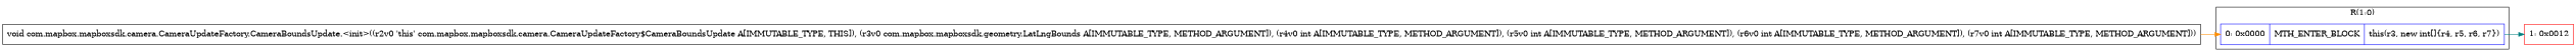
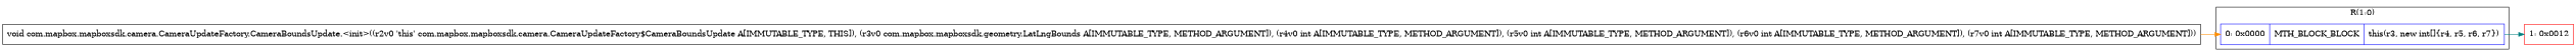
  digraph {
    rankdir=LR
    node [shape=record]
-   n1 [color=blue label="{0\:\ 0x0000|MTH_ENTER_BLOCK\l|this(r3, new int[]\{r4, r5, r6, r7\})\l}"]
+   n1 [color=blue label="{0\:\ 0x0000|MTH_BLOCK_BLOCK\l|this(r3, new int[]\{r4, r5, r6, r7\})\l}"]
    n2 [color=red label="{1\:\ 0x0012}"]
    n3 [label="{void com.mapbox.mapboxsdk.camera.CameraUpdateFactory.CameraBoundsUpdate.\<init\>((r2v0 'this' com.mapbox.mapboxsdk.camera.CameraUpdateFactory$CameraBoundsUpdate A[IMMUTABLE_TYPE, THIS]), (r3v0 com.mapbox.mapboxsdk.geometry.LatLngBounds A[IMMUTABLE_TYPE, METHOD_ARGUMENT]), (r4v0 int A[IMMUTABLE_TYPE, METHOD_ARGUMENT]), (r5v0 int A[IMMUTABLE_TYPE, METHOD_ARGUMENT]), (r6v0 int A[IMMUTABLE_TYPE, METHOD_ARGUMENT]), (r7v0 int A[IMMUTABLE_TYPE, METHOD_ARGUMENT])) }"]
    subgraph cluster_1 {
      label="R(1:0)"
      n1
    }
    n1 -> n2 [color=teal]
    n3 -> n1 [color=darkorange]
  }
